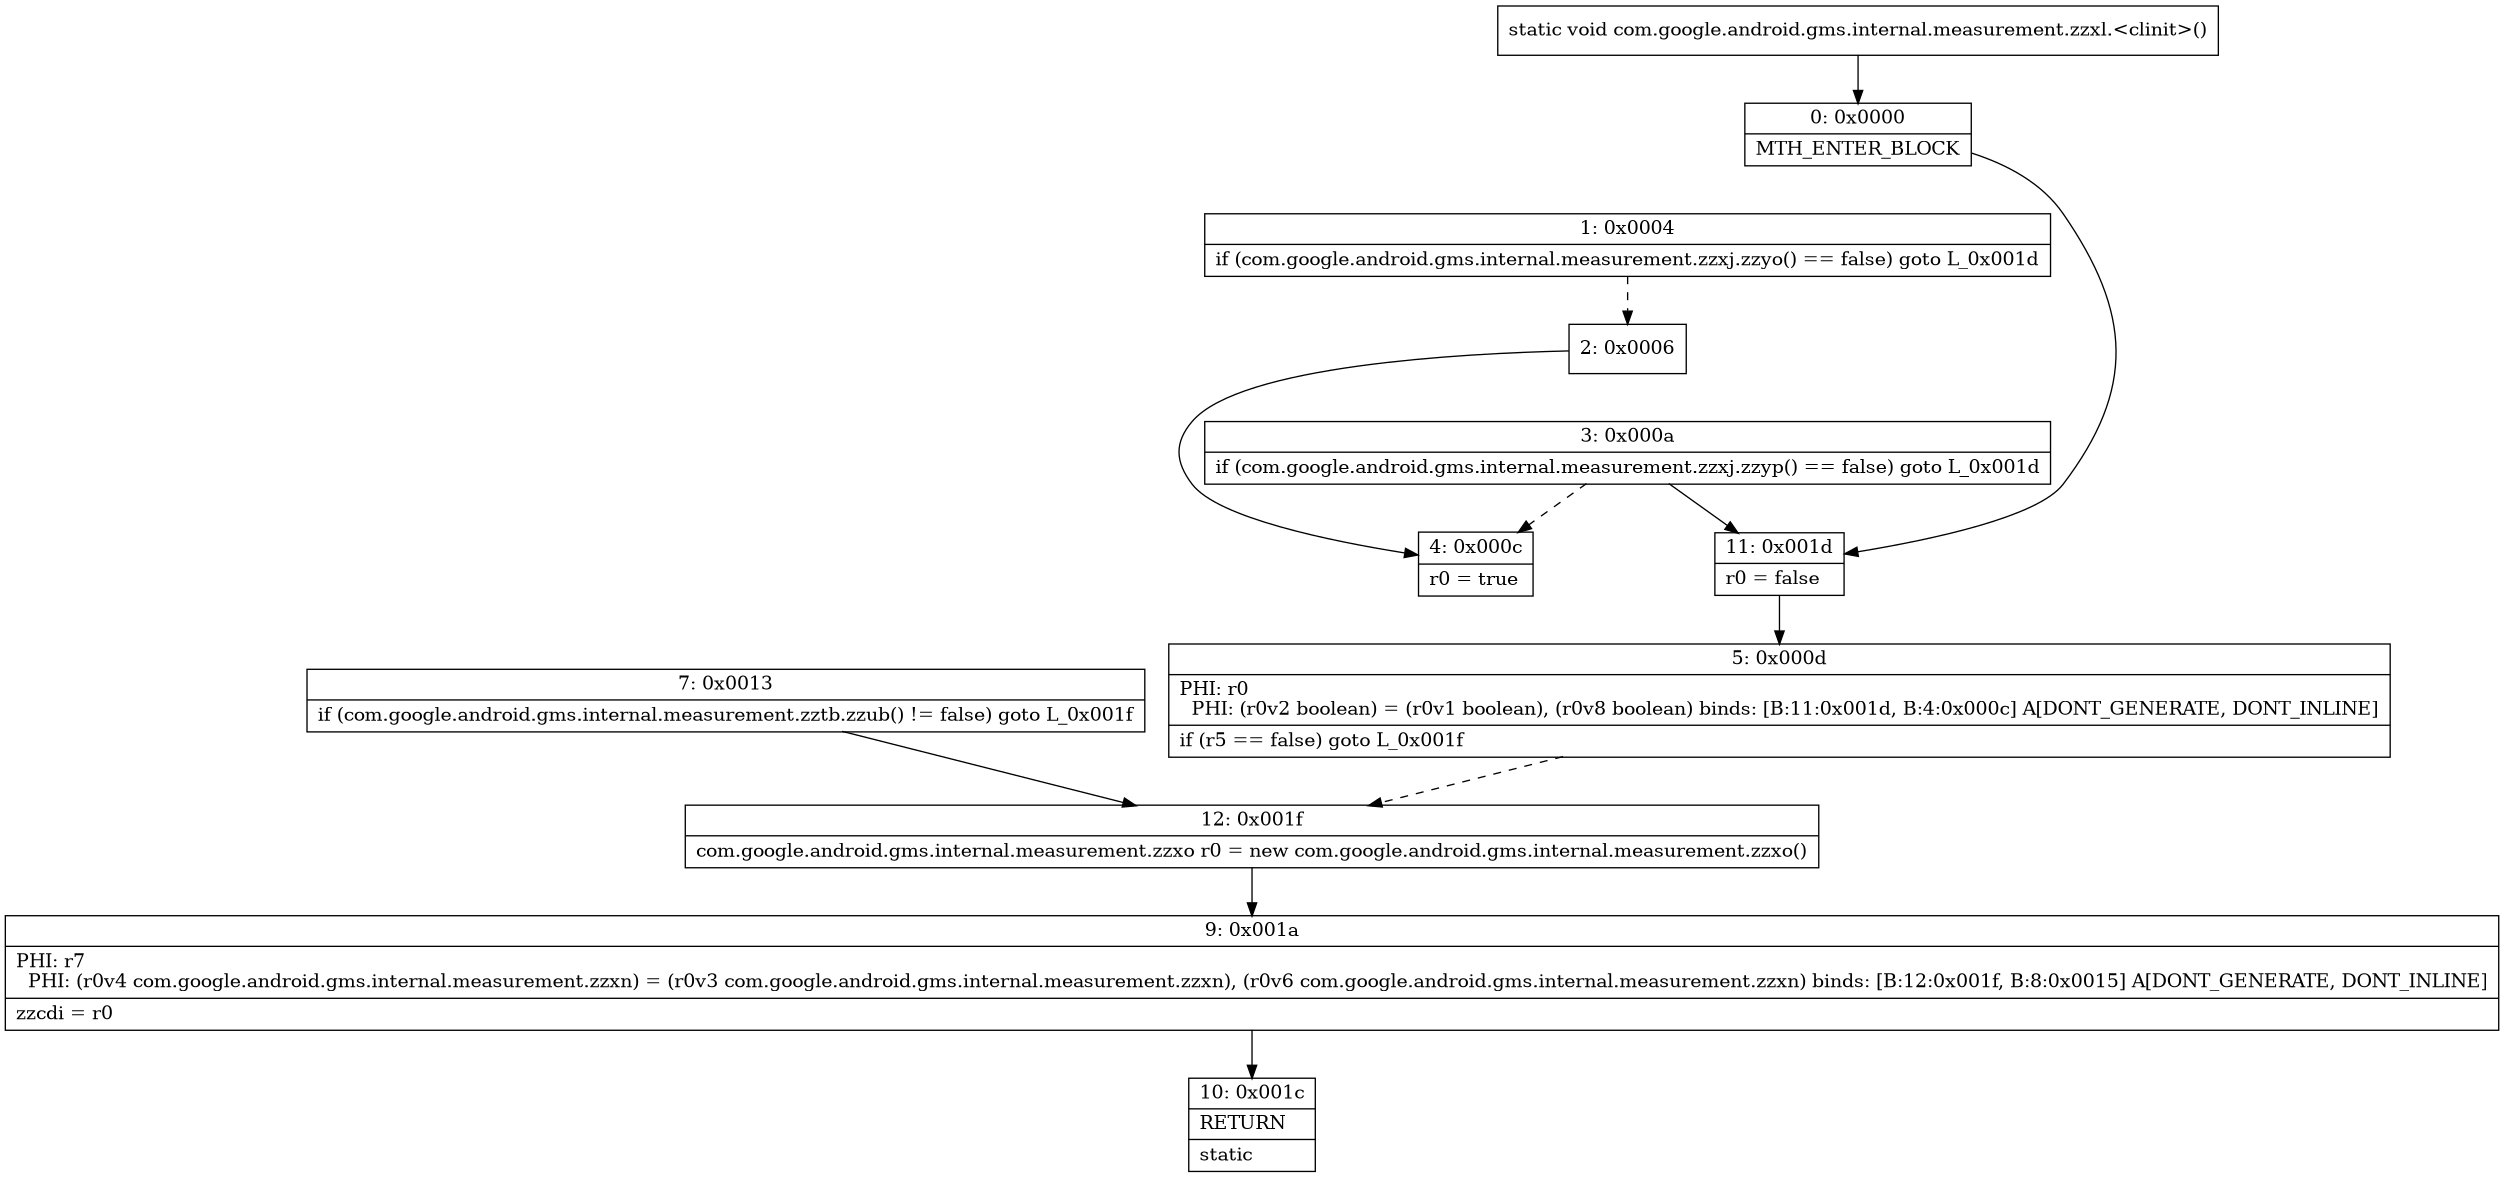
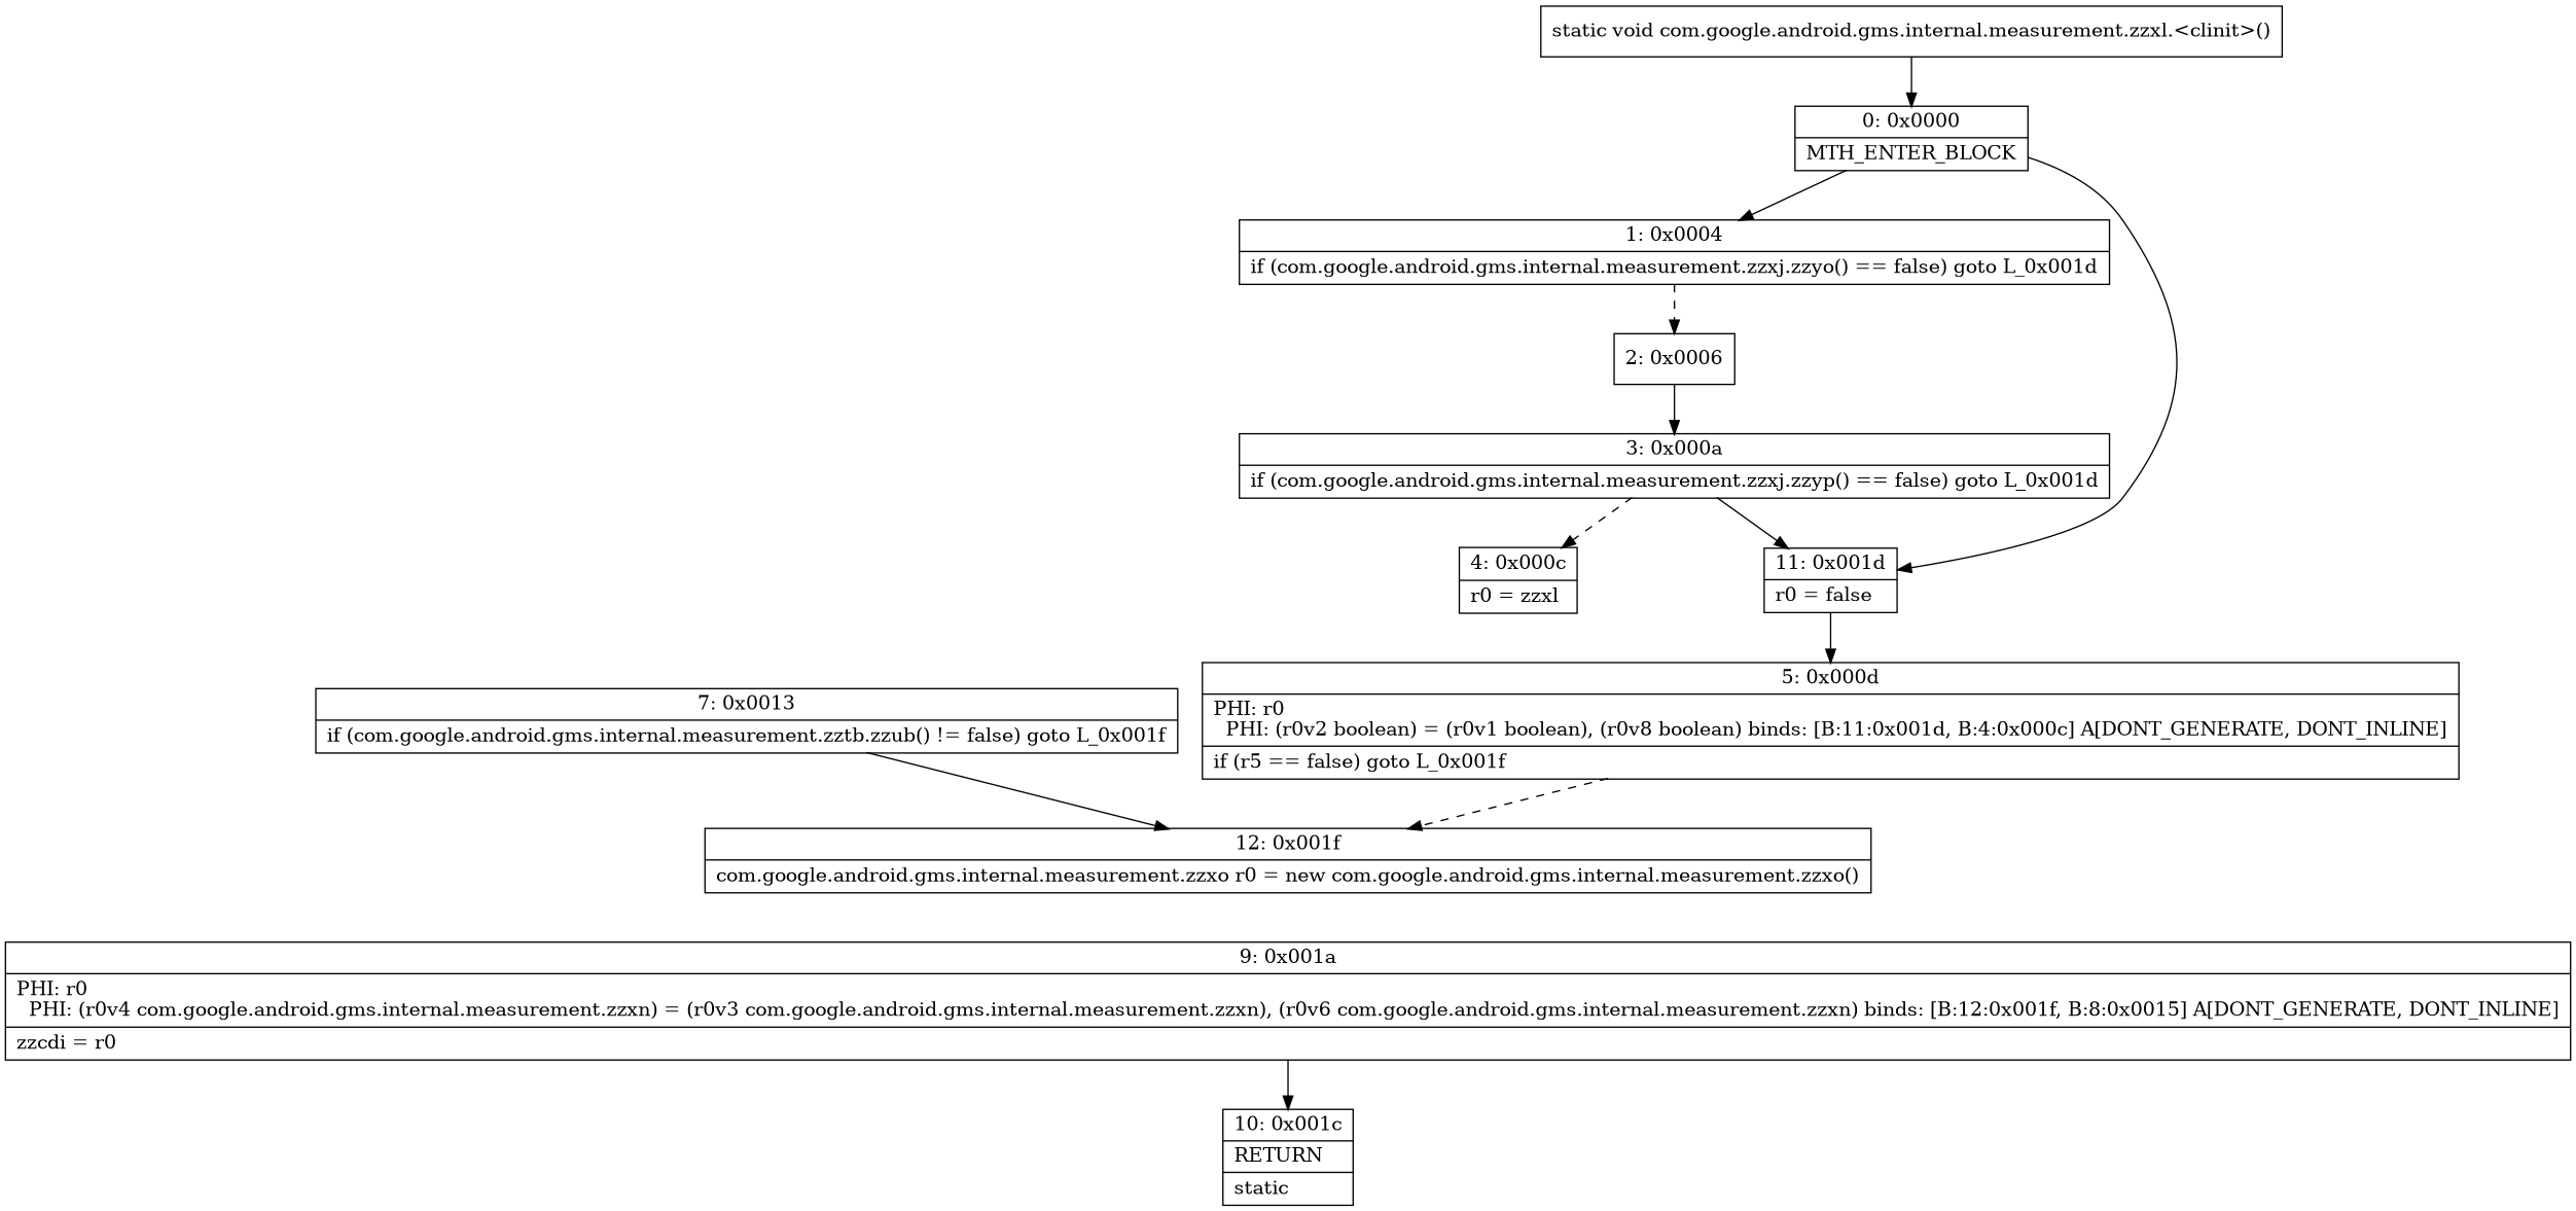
  digraph {
    node [shape=record]
    n1 [label="{0\:\ 0x0000|MTH_ENTER_BLOCK\l}"]
    n2 [label="{1\:\ 0x0004|if (com.google.android.gms.internal.measurement.zzxj.zzyo() == false) goto L_0x001d\l}"]
    n3 [label="{11\:\ 0x001d|r0 = false\l}"]
    n4 [label="{2\:\ 0x0006}"]
    n5 [label="{3\:\ 0x000a|if (com.google.android.gms.internal.measurement.zzxj.zzyp() == false) goto L_0x001d\l}"]
    n6 [label="{5\:\ 0x000d|PHI: r0 \l  PHI: (r0v2 boolean) = (r0v1 boolean), (r0v8 boolean) binds: [B:11:0x001d, B:4:0x000c] A[DONT_GENERATE, DONT_INLINE]\l|if (r5 == false) goto L_0x001f\l}"]
-   n7 [label="{4\:\ 0x000c|r0 = true\l}"]
+   n7 [label="{4\:\ 0x000c|r0 = zzxl\l}"]
    n8 [label="{12\:\ 0x001f|com.google.android.gms.internal.measurement.zzxo r0 = new com.google.android.gms.internal.measurement.zzxo()\l}"]
-   n9 [label="{9\:\ 0x001a|PHI: r7 \l  PHI: (r0v4 com.google.android.gms.internal.measurement.zzxn) = (r0v3 com.google.android.gms.internal.measurement.zzxn), (r0v6 com.google.android.gms.internal.measurement.zzxn) binds: [B:12:0x001f, B:8:0x0015] A[DONT_GENERATE, DONT_INLINE]\l|zzcdi = r0\l}"]
+   n9 [label="{9\:\ 0x001a|PHI: r0 \l  PHI: (r0v4 com.google.android.gms.internal.measurement.zzxn) = (r0v3 com.google.android.gms.internal.measurement.zzxn), (r0v6 com.google.android.gms.internal.measurement.zzxn) binds: [B:12:0x001f, B:8:0x0015] A[DONT_GENERATE, DONT_INLINE]\l|zzcdi = r0\l}"]
    n10 [label="{7\:\ 0x0013|if (com.google.android.gms.internal.measurement.zztb.zzub() != false) goto L_0x001f\l}"]
    n11 [label="{10\:\ 0x001c|RETURN\l|static\l}"]
    n12 [label="{static void com.google.android.gms.internal.measurement.zzxl.\<clinit\>() }"]
+   n1 -> n2
    n1 -> n3
    n2 -> n4 [style=dashed]
    n3 -> n6
-   n4 -> n7
+   n4 -> n5
    n5 -> n3
    n5 -> n7 [style=dashed]
    n6 -> n8 [style=dashed]
-   n8 -> n9
    n9 -> n11
    n10 -> n8
    n12 -> n1
  }
